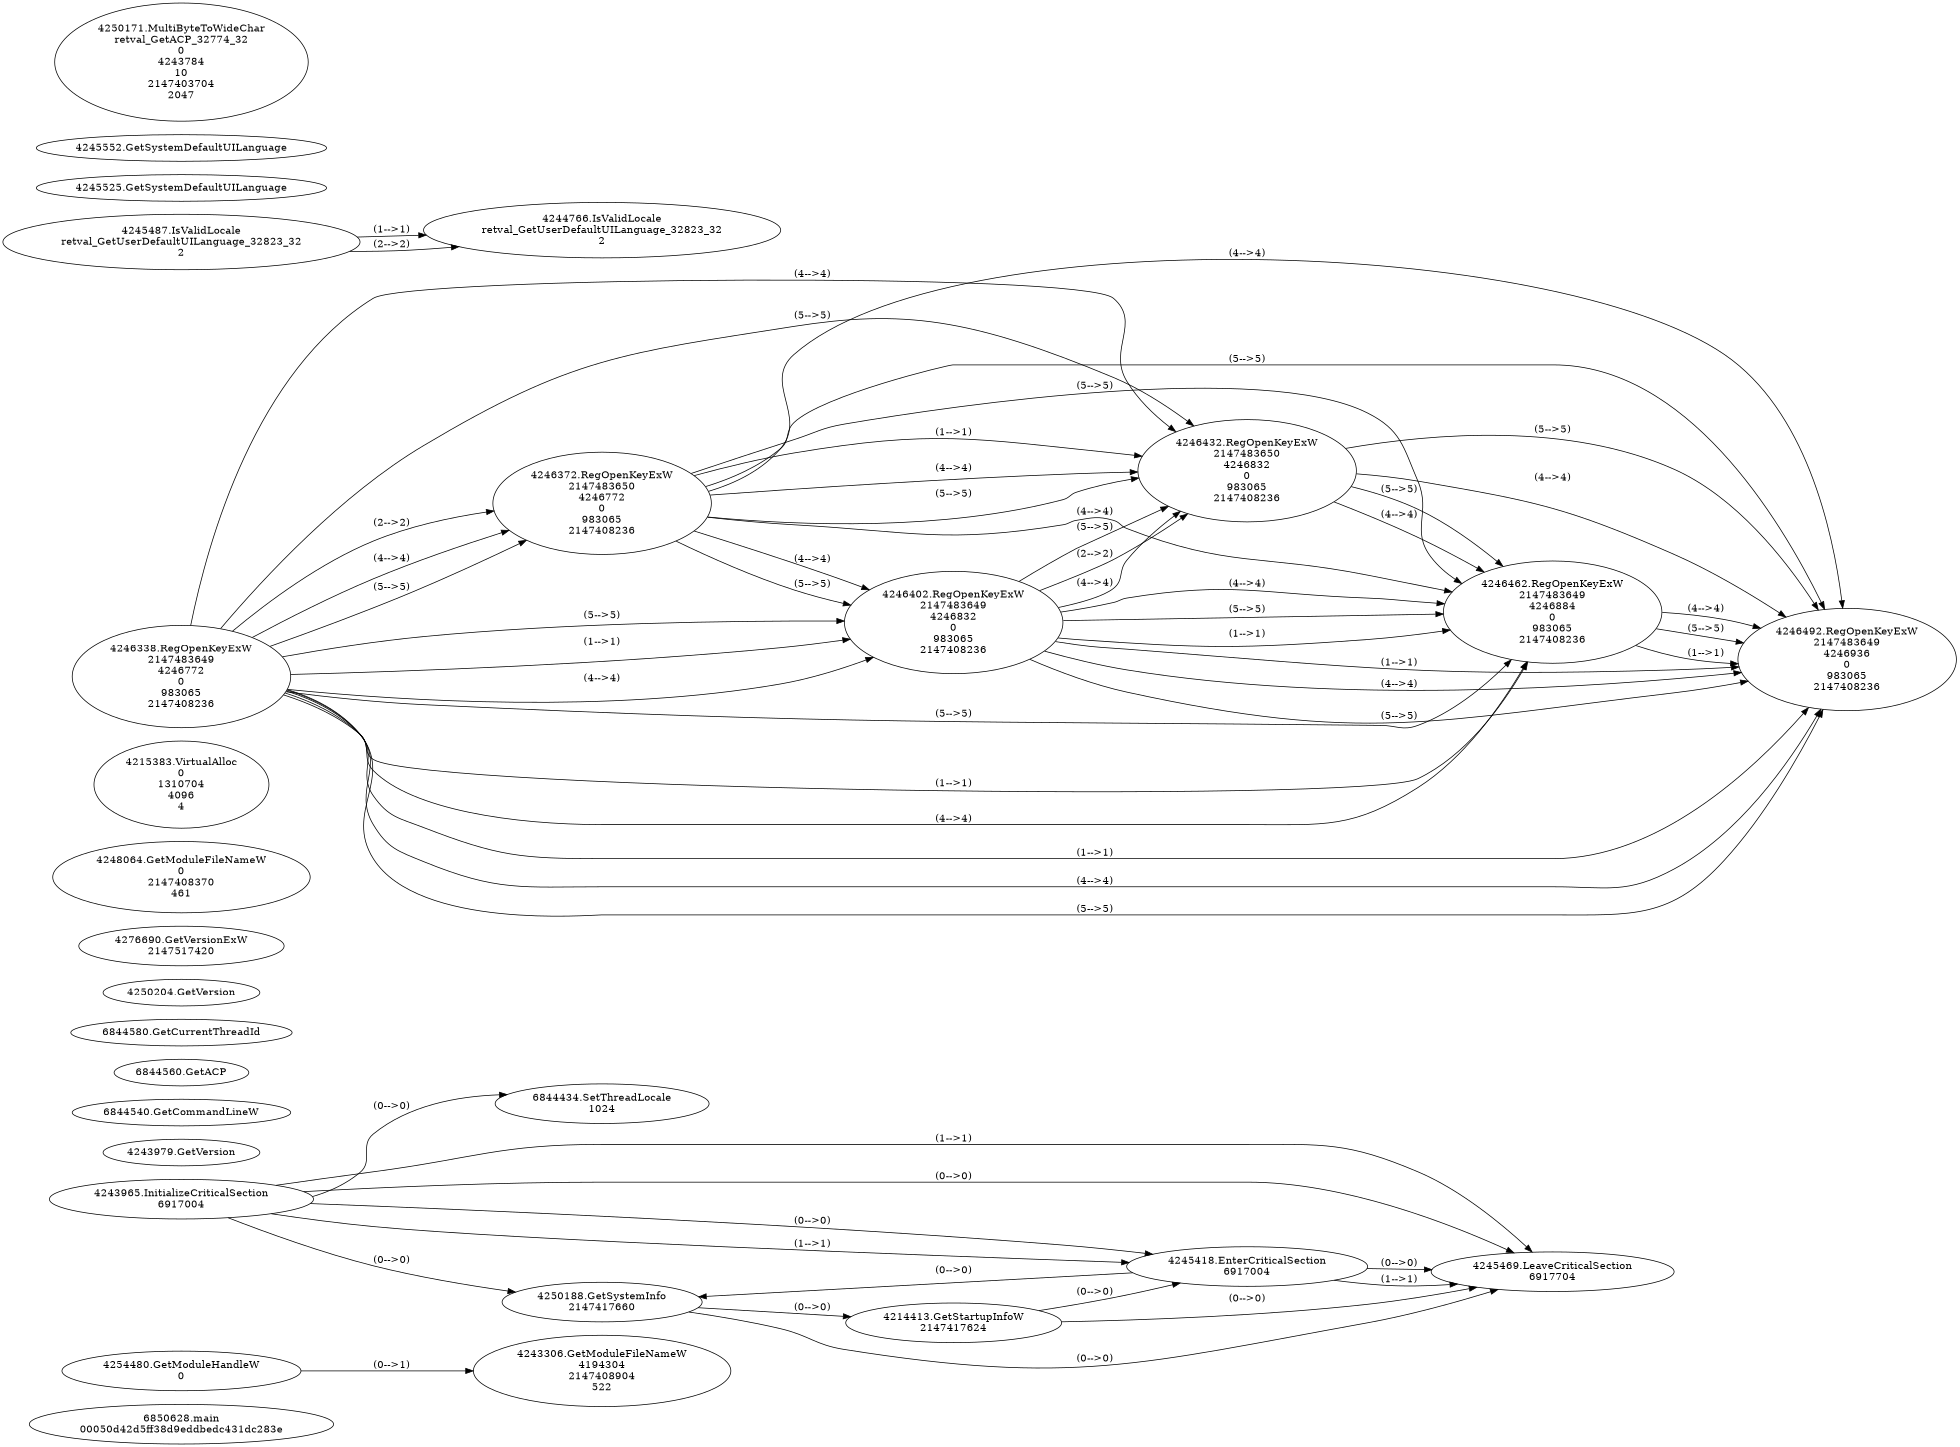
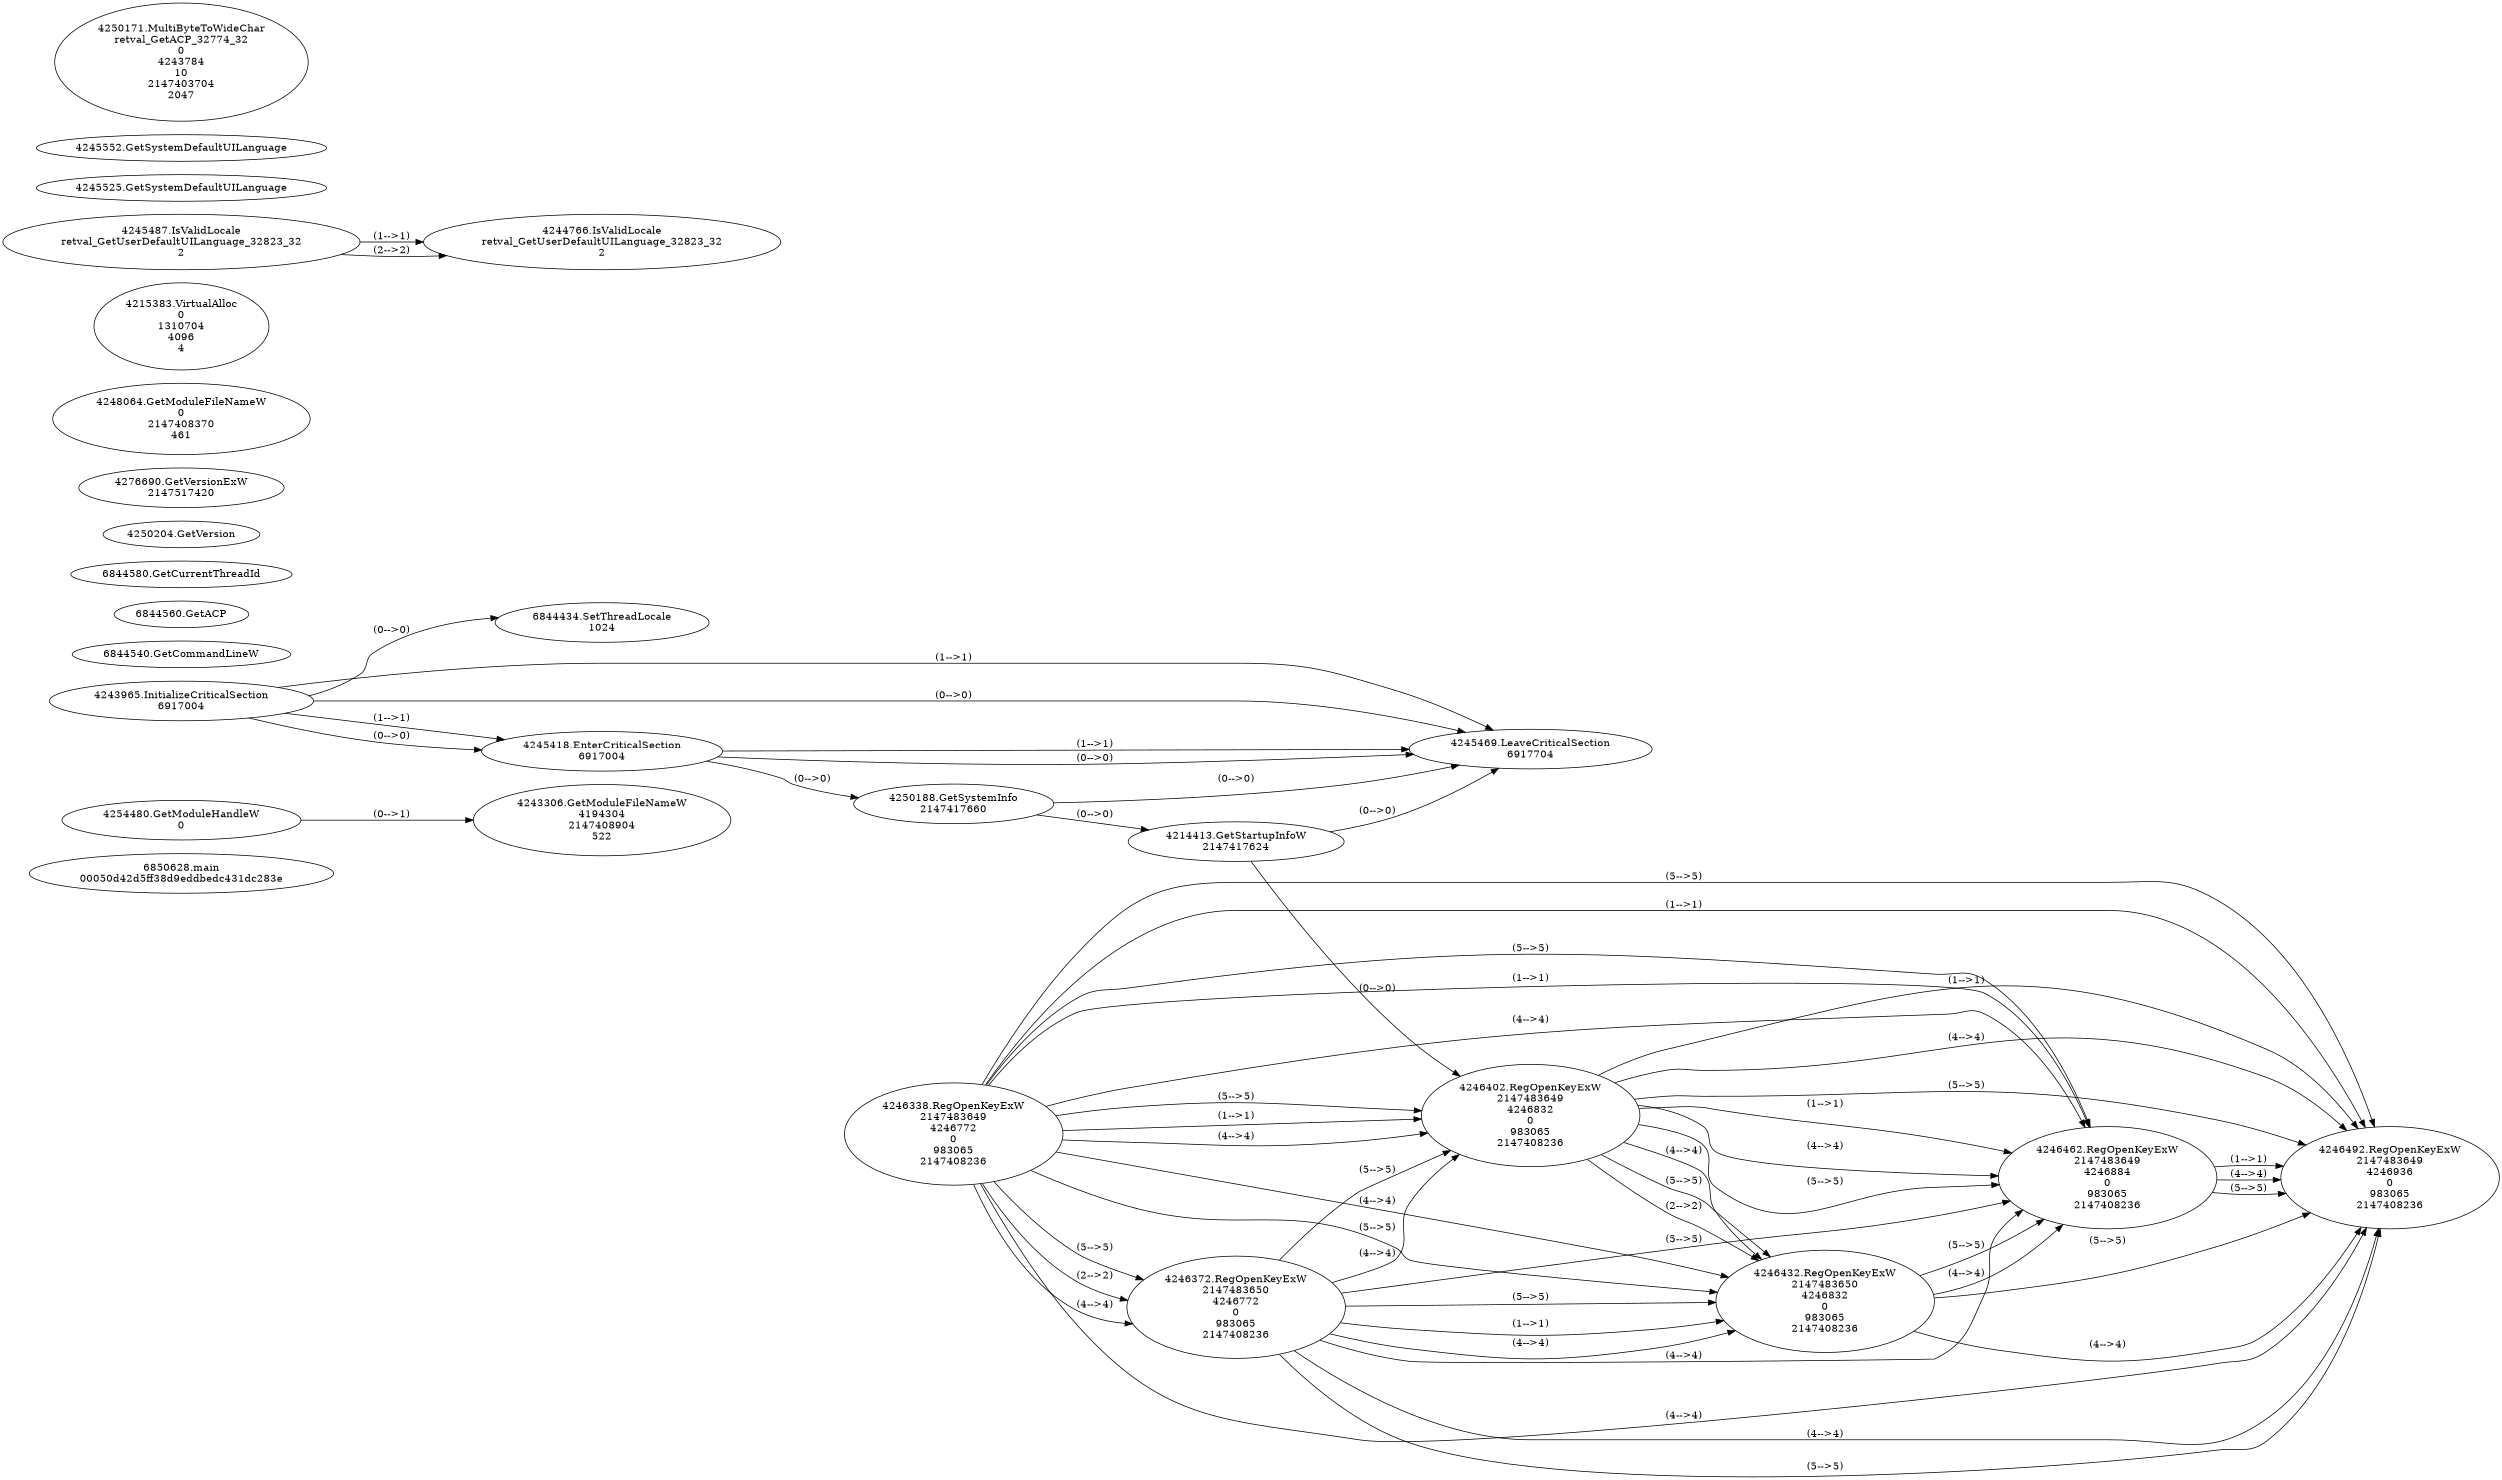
  digraph {
    rankdir=LR
    n1 [label="6850628.main\n00050d42d5ff38d9eddbedc431dc283e"]
    n2 [label="4254480.GetModuleHandleW\n0"]
    n3 [label="4243306.GetModuleFileNameW\n4194304\n2147408904\n522"]
    n4 [label="6844434.SetThreadLocale\n1024"]
    n5 [label="4243965.InitializeCriticalSection\n6917004"]
    n6 [label="4250188.GetSystemInfo\n2147417660"]
    n7 [label="4245418.EnterCriticalSection\n6917004"]
    n8 [label="4245469.LeaveCriticalSection\n6917704"]
    n9 [label="4214413.GetStartupInfoW\n2147417624"]
-   n10 [label="4243979.GetVersion\n"]
    n11 [label="6844540.GetCommandLineW\n"]
    n12 [label="6844560.GetACP\n"]
    n13 [label="6844580.GetCurrentThreadId\n"]
    n14 [label="4250204.GetVersion\n"]
    n15 [label="4276690.GetVersionExW\n2147517420"]
    n16 [label="4248064.GetModuleFileNameW\n0\n2147408370\n461"]
    n17 [label="4215383.VirtualAlloc\n0\n1310704\n4096\n4"]
    n18 [label="4246338.RegOpenKeyExW\n2147483649\n4246772\n0\n983065\n2147408236"]
    n19 [label="4246372.RegOpenKeyExW\n2147483650\n4246772\n0\n983065\n2147408236"]
    n20 [label="4246402.RegOpenKeyExW\n2147483649\n4246832\n0\n983065\n2147408236"]
    n21 [label="4246432.RegOpenKeyExW\n2147483650\n4246832\n0\n983065\n2147408236"]
    n22 [label="4246462.RegOpenKeyExW\n2147483649\n4246884\n0\n983065\n2147408236"]
    n23 [label="4246492.RegOpenKeyExW\n2147483649\n4246936\n0\n983065\n2147408236"]
    n24 [label="4245487.IsValidLocale\nretval_GetUserDefaultUILanguage_32823_32\n2"]
    n25 [label="4244766.IsValidLocale\nretval_GetUserDefaultUILanguage_32823_32\n2"]
    n26 [label="4245525.GetSystemDefaultUILanguage\n"]
    n27 [label="4245552.GetSystemDefaultUILanguage\n"]
    n28 [label="4250171.MultiByteToWideChar\nretval_GetACP_32774_32\n0\n4243784\n10\n2147403704\n2047"]
    n2 -> n3 [label="(0-->1)"]
    n5 -> n4 [label="(0-->0)"]
-   n5 -> n6 [label="(0-->0)"]
    n5 -> n7 [label="(1-->1)"]
    n5 -> n7 [label="(0-->0)"]
    n5 -> n8 [label="(1-->1)"]
    n5 -> n8 [label="(0-->0)"]
    n6 -> n8 [label="(0-->0)"]
    n6 -> n9 [label="(0-->0)"]
    n7 -> n6 [label="(0-->0)"]
    n7 -> n8 [label="(1-->1)"]
    n7 -> n8 [label="(0-->0)"]
-   n9 -> n7 [label="(0-->0)"]
+   n9 -> n20 [label="(0-->0)"]
    n9 -> n8 [label="(0-->0)"]
    n18 -> n19 [label="(2-->2)"]
    n18 -> n19 [label="(4-->4)"]
    n18 -> n19 [label="(5-->5)"]
    n18 -> n20 [label="(1-->1)"]
    n18 -> n20 [label="(4-->4)"]
    n18 -> n20 [label="(5-->5)"]
    n18 -> n21 [label="(4-->4)"]
    n18 -> n21 [label="(5-->5)"]
    n18 -> n22 [label="(1-->1)"]
    n18 -> n22 [label="(4-->4)"]
    n18 -> n22 [label="(5-->5)"]
    n18 -> n23 [label="(1-->1)"]
    n18 -> n23 [label="(4-->4)"]
    n18 -> n23 [label="(5-->5)"]
    n19 -> n20 [label="(4-->4)"]
    n19 -> n20 [label="(5-->5)"]
    n19 -> n21 [label="(1-->1)"]
    n19 -> n21 [label="(4-->4)"]
    n19 -> n21 [label="(5-->5)"]
    n19 -> n22 [label="(4-->4)"]
    n19 -> n22 [label="(5-->5)"]
    n19 -> n23 [label="(4-->4)"]
    n19 -> n23 [label="(5-->5)"]
    n20 -> n21 [label="(2-->2)"]
    n20 -> n21 [label="(4-->4)"]
    n20 -> n21 [label="(5-->5)"]
    n20 -> n22 [label="(1-->1)"]
    n20 -> n22 [label="(4-->4)"]
    n20 -> n22 [label="(5-->5)"]
    n20 -> n23 [label="(1-->1)"]
    n20 -> n23 [label="(4-->4)"]
    n20 -> n23 [label="(5-->5)"]
    n21 -> n22 [label="(4-->4)"]
    n21 -> n22 [label="(5-->5)"]
    n21 -> n23 [label="(4-->4)"]
    n21 -> n23 [label="(5-->5)"]
    n22 -> n23 [label="(1-->1)"]
    n22 -> n23 [label="(4-->4)"]
    n22 -> n23 [label="(5-->5)"]
    n24 -> n25 [label="(1-->1)"]
    n24 -> n25 [label="(2-->2)"]
  }
